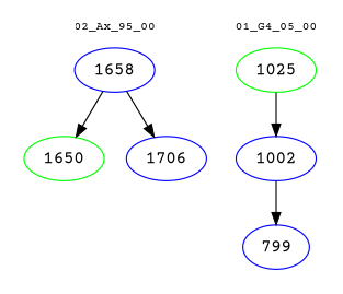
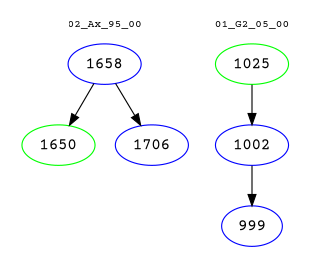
  digraph {
    fontname="Courier Prime"
    node [color=blue fontname="Courier Prime"]
    edge [color=black fontname="Courier Prime"]
    n1 [label=1658]
    n2 [color=green label=1650]
    n3 [label=1706]
    n4 [label=1002]
-   n5 [label=799]
+   n5 [label=999]
    n6 [color=green label=1025]
    subgraph cluster_1 {
      color=white
      fontsize=10
      label="02_Ax_95_00"
      n1
      n2
      n3
    }
    subgraph cluster_2 {
      color=white
      fontsize=10
-     label="01_G4_05_00"
+     label="01_G2_05_00"
      n4
      n5
      n6
    }
    n1 -> n2
    n1 -> n3
    n4 -> n5
    n6 -> n4
  }
